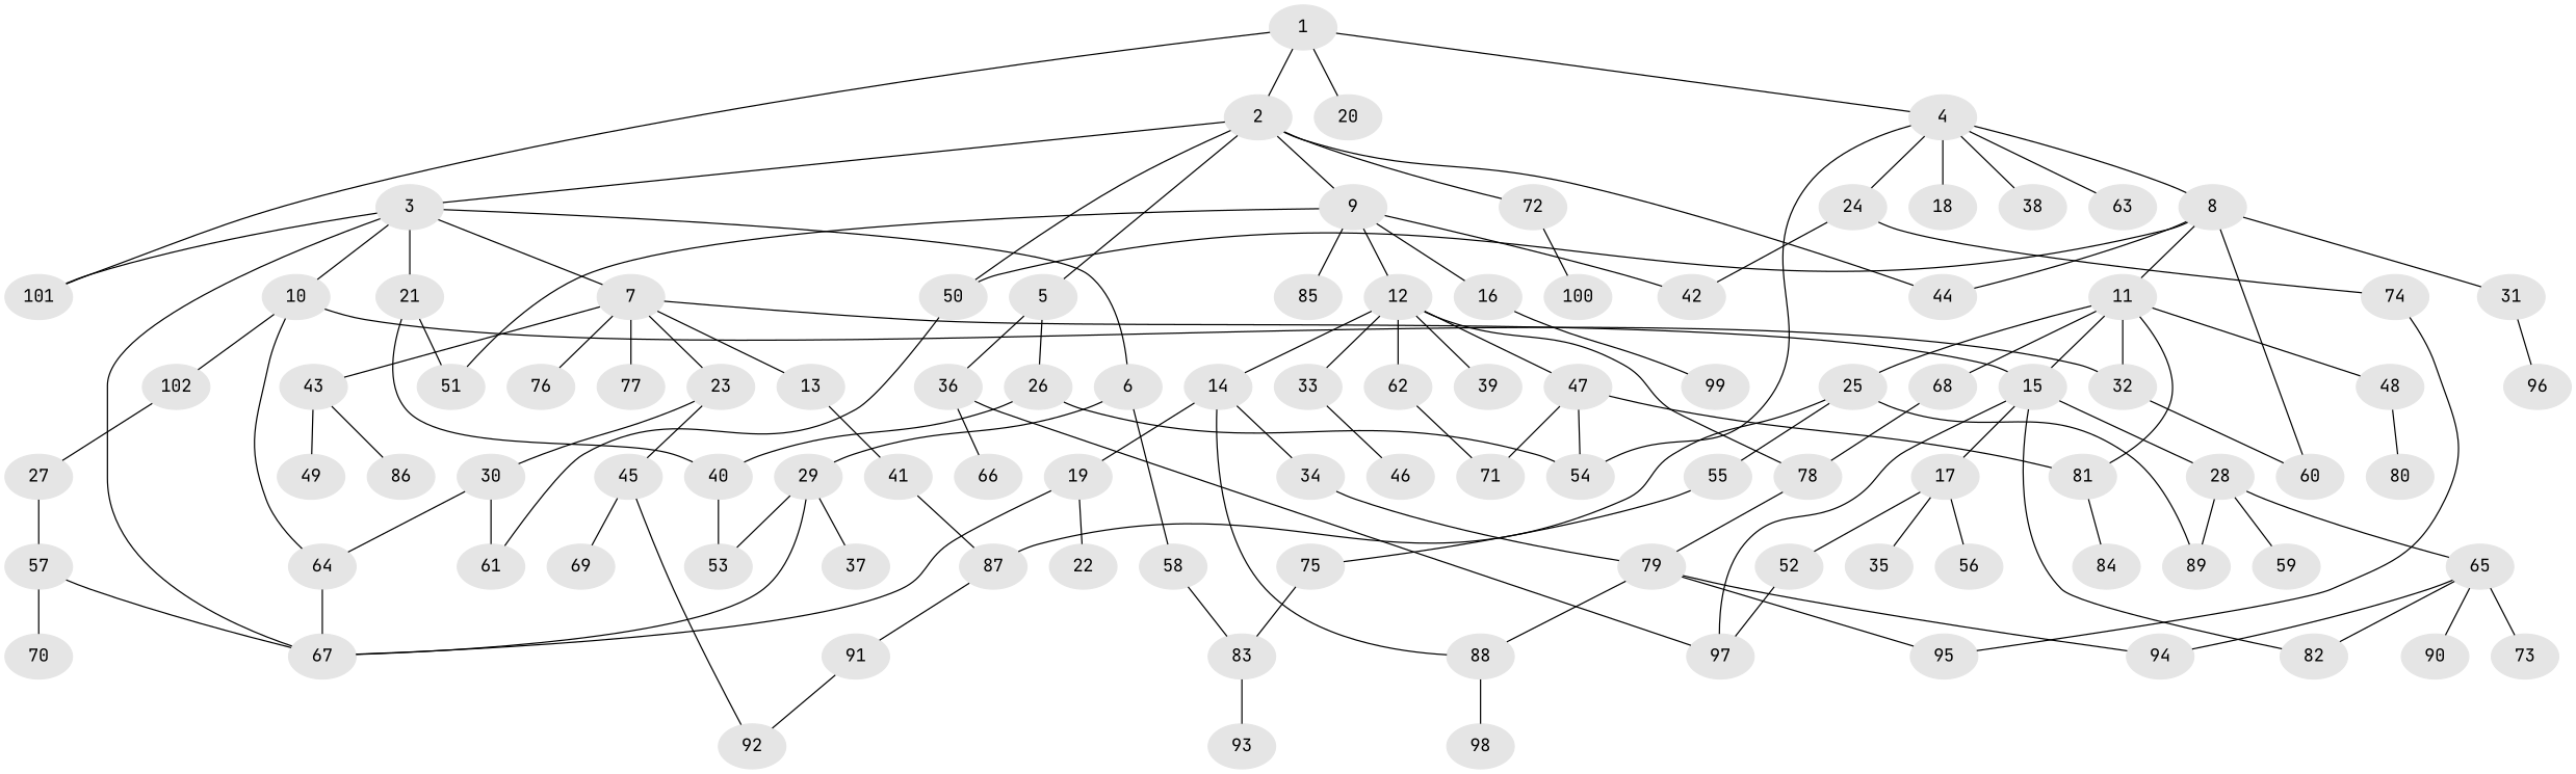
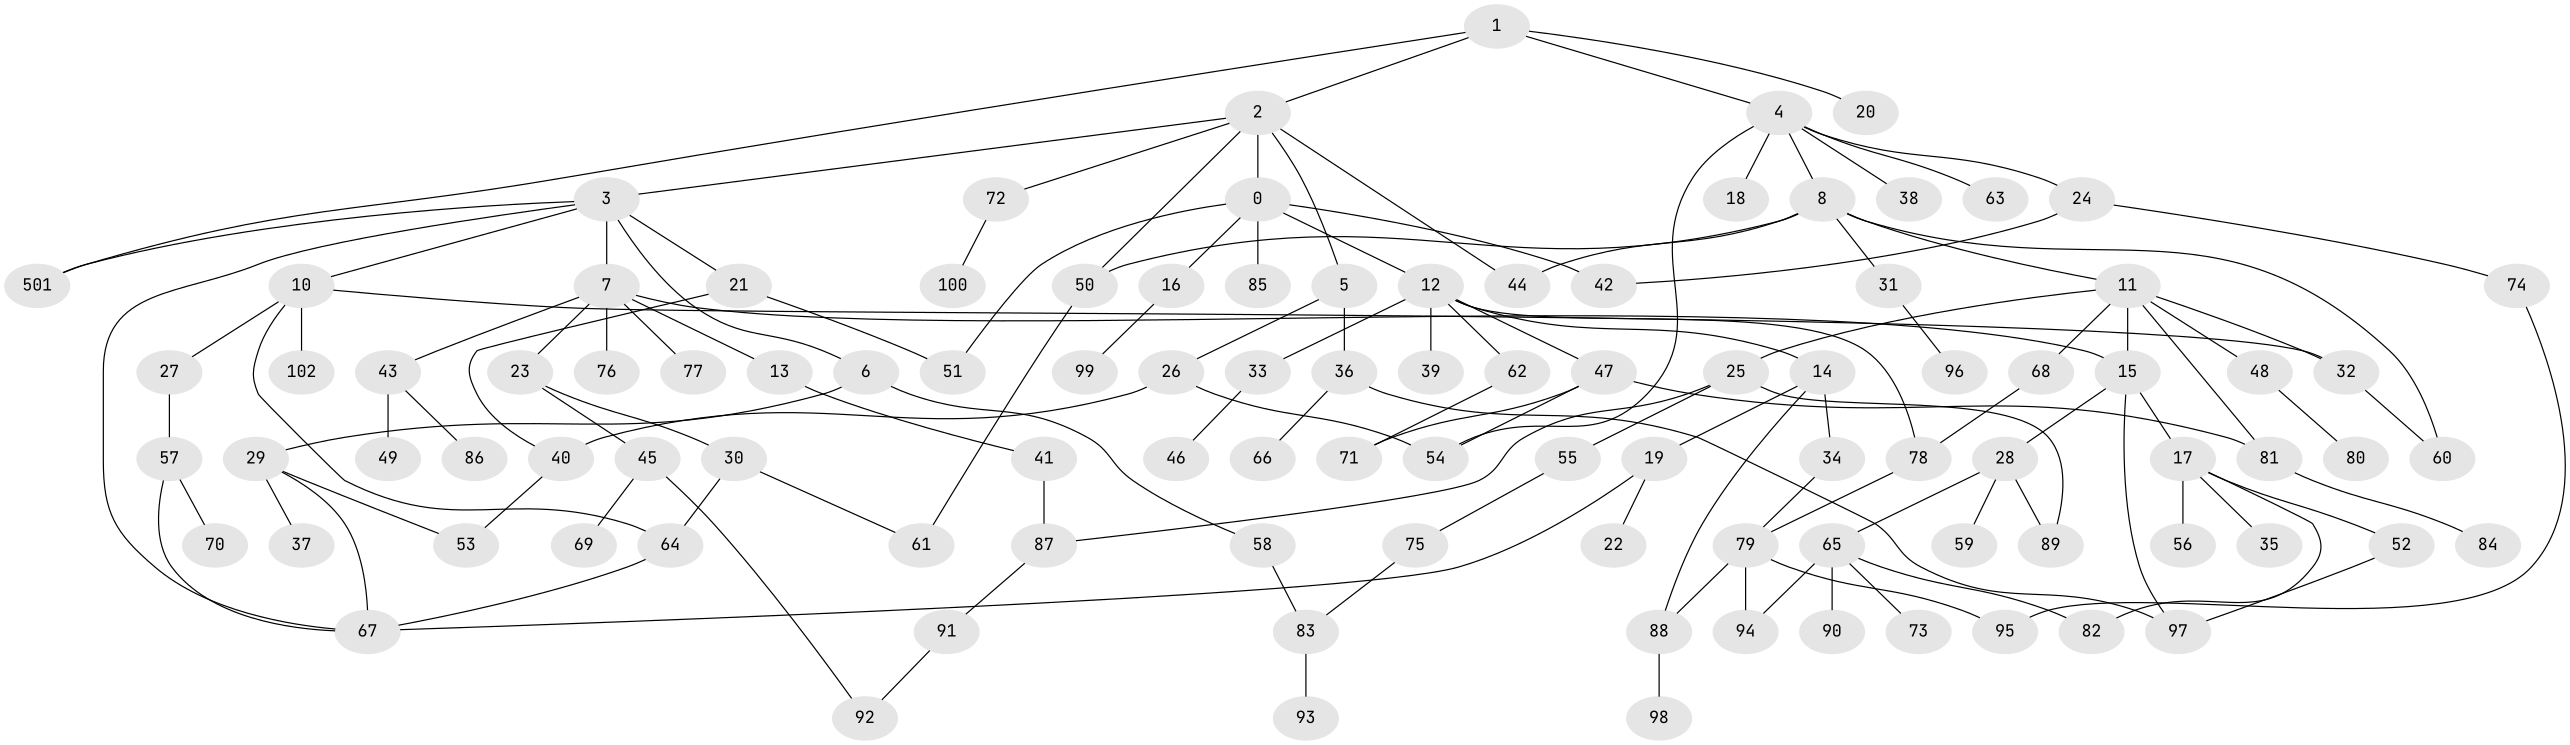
  graph {
    fontname="JetBrains Mono"
    node [color=gray90 fontname="JetBrains Mono" style=filled]
    edge [fontname="JetBrains Mono"]
    1
    2
    4
    20
-   101
+   101 [label=501]
    3
    5
-   9
+   9 [label=0]
    44
    50
    72
    8
    18
    24
    38
    54
    63
    6
    7
    10
    21
    67
    26
    36
    12
    16
    42
    51
    85
    61
    100
    29
    58
    13
    15
    23
    43
    76
    77
    27
    32
    64
    102
    40
    11
    31
    60
    74
    97
    66
    37
    53
    83
    41
    17
    28
    30
    45
    49
    86
    25
    48
    68
    81
    96
    14
    33
    39
    47
    62
    78
    99
    57
    55
    87
    89
    80
    84
    19
    34
    88
    46
    71
    79
    22
    98
    35
    52
    56
    82
    59
    65
    69
    92
    95
    75
    91
    70
    73
    90
    94
    93
    1 -- 2
    1 -- 4
    1 -- 20
    1 -- 101
    2 -- 3
    2 -- 5
    2 -- 9
    2 -- 44
    2 -- 50
    2 -- 72
    4 -- 8
    4 -- 18
    4 -- 24
    4 -- 38
    4 -- 54
    4 -- 63
    3 -- 101
    3 -- 6
    3 -- 7
    3 -- 10
    3 -- 21
    3 -- 67
    5 -- 26
    5 -- 36
    9 -- 12
    9 -- 16
    9 -- 42
    9 -- 51
    9 -- 85
    50 -- 61
    72 -- 100
    8 -- 44
    8 -- 50
    8 -- 11
    8 -- 31
    8 -- 60
    24 -- 42
    24 -- 74
    6 -- 29
    6 -- 58
    7 -- 13
    7 -- 15
    7 -- 23
    7 -- 43
    7 -- 76
    7 -- 77
-   102 -- 27
+   10 -- 27
    10 -- 32
    10 -- 64
    10 -- 102
    21 -- 51
    21 -- 40
    26 -- 54
    26 -- 40
    36 -- 97
    36 -- 66
    12 -- 14
    12 -- 33
    12 -- 39
    12 -- 47
    12 -- 62
    12 -- 78
    16 -- 99
    29 -- 67
    29 -- 37
    29 -- 53
    58 -- 83
    13 -- 41
    15 -- 97
    15 -- 17
    15 -- 28
    23 -- 30
    23 -- 45
    43 -- 49
    43 -- 86
    27 -- 57
    32 -- 60
    64 -- 67
    40 -- 53
    11 -- 15
    11 -- 32
    11 -- 25
    11 -- 48
    11 -- 68
    11 -- 81
    31 -- 96
    74 -- 95
    83 -- 93
    41 -- 87
    17 -- 35
    17 -- 52
    17 -- 56
-   15 -- 82
+   17 -- 82
    28 -- 89
    28 -- 59
    28 -- 65
    30 -- 61
    30 -- 64
    45 -- 69
    45 -- 92
    25 -- 55
    25 -- 87
    25 -- 89
    48 -- 80
    68 -- 78
    81 -- 84
    14 -- 19
    14 -- 34
    14 -- 88
    33 -- 46
    47 -- 54
    47 -- 81
    47 -- 71
    62 -- 71
    78 -- 79
    57 -- 67
    57 -- 70
    55 -- 75
    87 -- 91
    19 -- 67
    19 -- 22
    34 -- 79
    88 -- 98
    79 -- 88
    79 -- 95
    79 -- 94
    52 -- 97
    65 -- 82
    65 -- 73
    65 -- 90
    65 -- 94
    75 -- 83
    91 -- 92
  }
